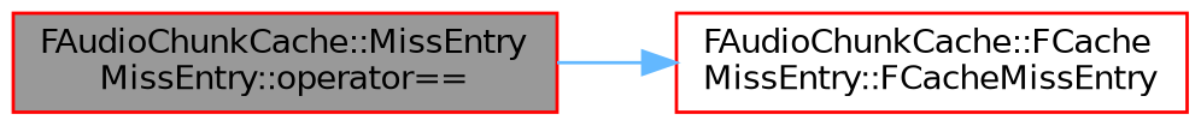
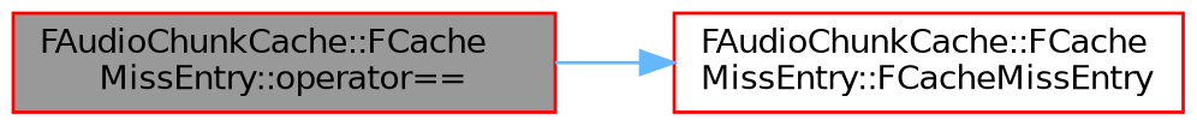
  digraph {
    rankdir=LR
    node [color=red fontname=Helvetica fontsize=10 shape=box style=filled]
-   n1 [fillcolor=grey60 fontcolor=black height=0.2 label="FAudioChunkCache::MissEntry\lMissEntry::operator==" width=0.4]
+   n1 [fillcolor=grey60 fontcolor=black height=0.2 label="FAudioChunkCache::FCache\lMissEntry::operator==" width=0.4]
    n2 [fillcolor=white height=0.2 label="FAudioChunkCache::FCache\lMissEntry::FCacheMissEntry" width=0.4]
    n1 -> n2 [color=steelblue1 fontname=Helvetica fontsize=10 labelfontname=Helvetica labelfontsize=10 style=solid]
  }
